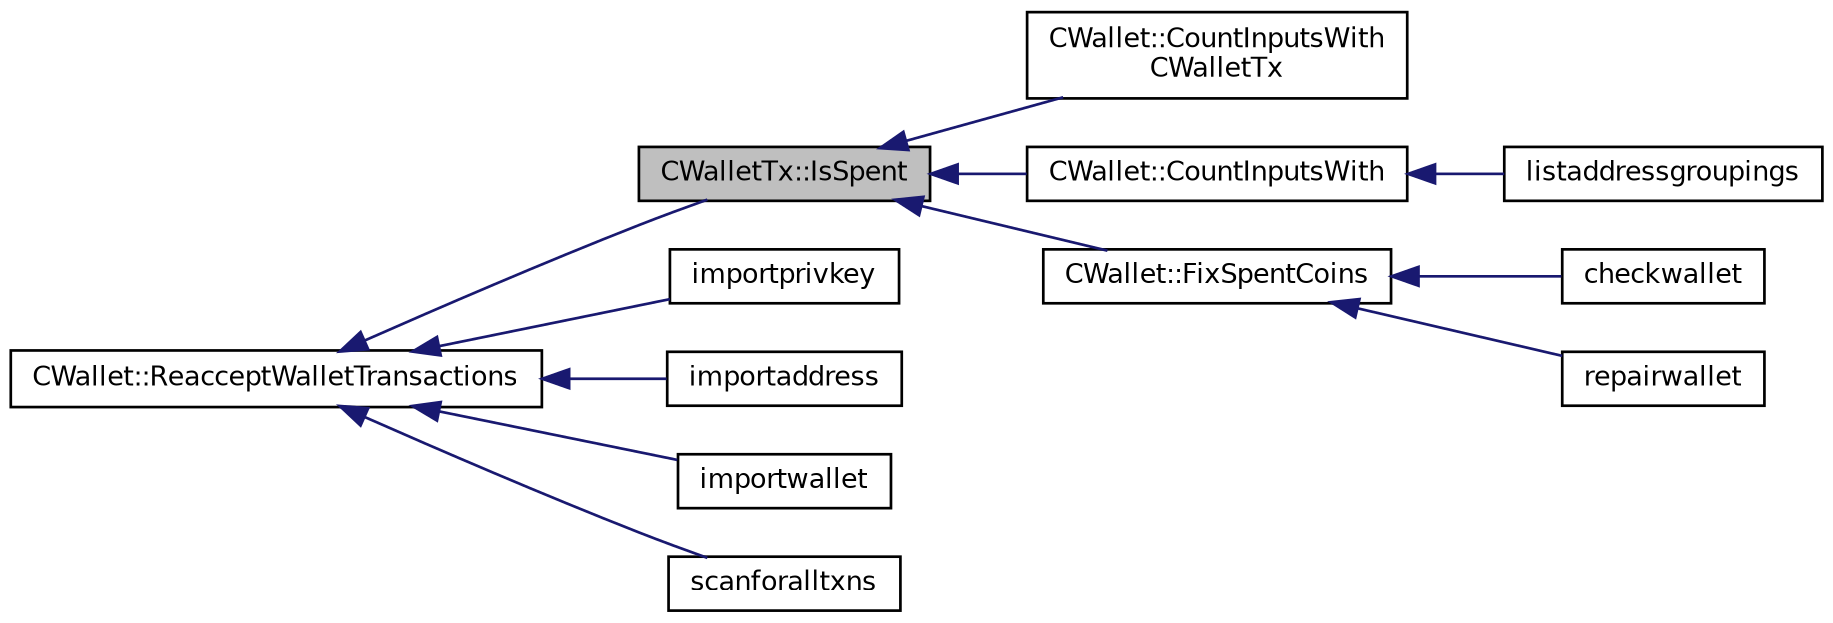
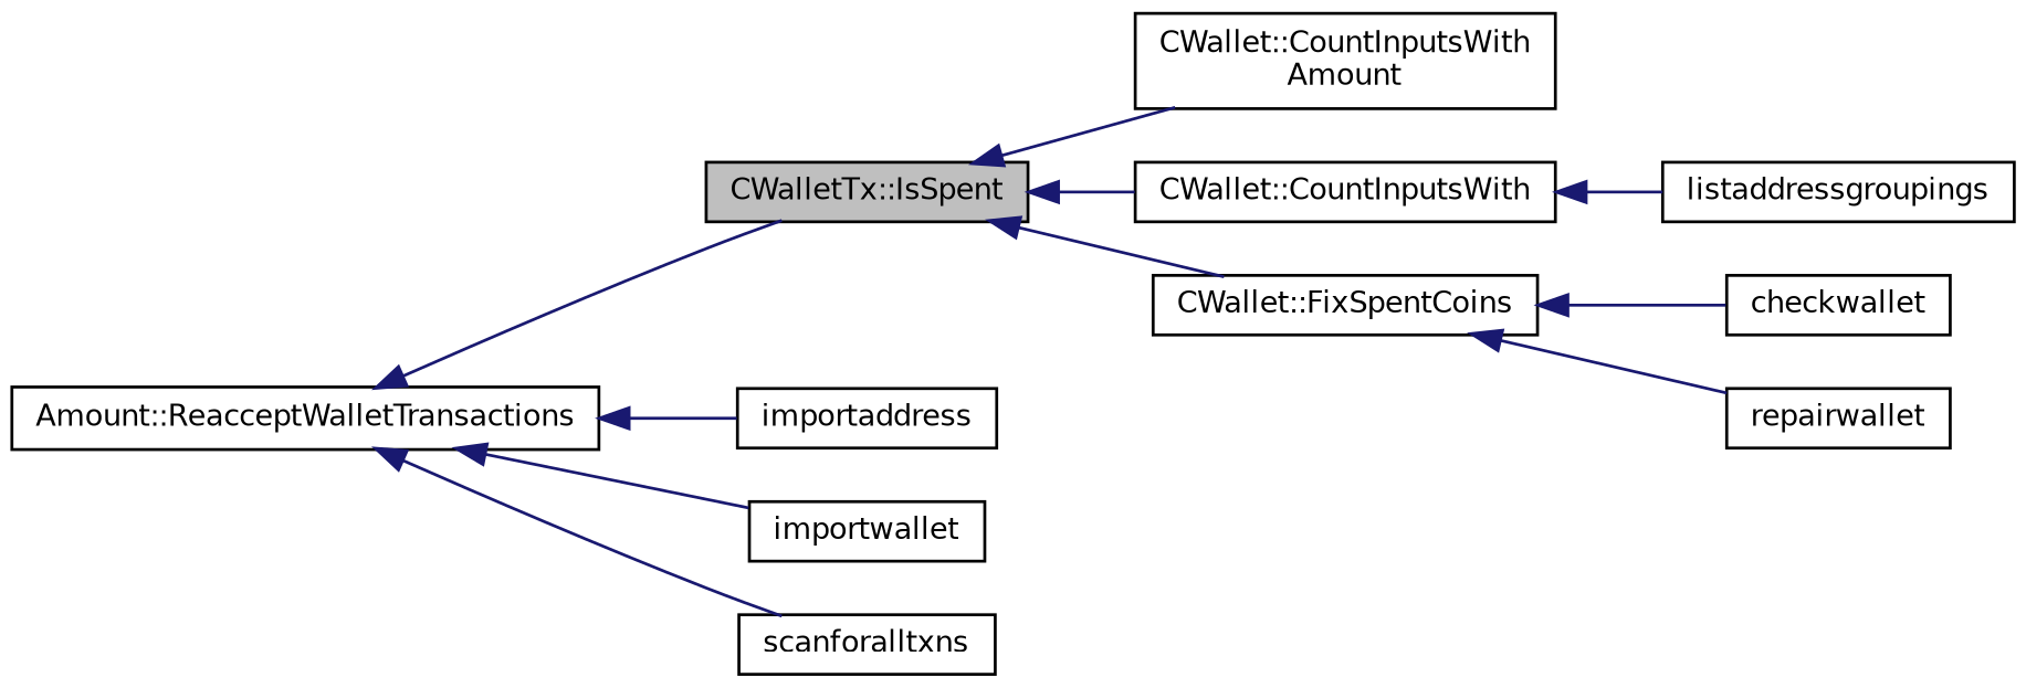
  digraph {
    rankdir=LR
    node [color=black fillcolor=white fontname=Helvetica fontsize=10 shape=record style=filled]
    edge [color=midnightblue dir=back fontname=Helvetica fontsize=10 labelfontname=Helvetica labelfontsize=10 style=solid]
    n1 [fillcolor=grey75 fontcolor=black height=0.2 label="CWalletTx::IsSpent" width=0.4]
-   n2 [height=0.2 label="CWallet::CountInputsWith\lCWalletTx" width=0.4]
+   n2 [height=0.2 label="CWallet::CountInputsWith\lAmount" width=0.4]
    n3 [height=0.2 label="CWallet::CountInputsWith" width=0.4]
    n4 [height=0.2 label="CWallet::FixSpentCoins" width=0.4]
-   n5 [height=0.2 label="CWallet::ReacceptWalletTransactions" width=0.4]
-   n6 [height=0.2 label=importprivkey width=0.4]
+   n5 [height=0.2 label="Amount::ReacceptWalletTransactions" width=0.4]
    n7 [height=0.2 label=importaddress width=0.4]
    n8 [height=0.2 label=importwallet width=0.4]
    n9 [height=0.2 label=scanforalltxns width=0.4]
    n10 [height=0.2 label=listaddressgroupings width=0.4]
    n11 [height=0.2 label=checkwallet width=0.4]
    n12 [height=0.2 label=repairwallet width=0.4]
    n1 -> n2
    n1 -> n3
    n1 -> n4
    n3 -> n10
    n4 -> n11
    n4 -> n12
    n5 -> n1
-   n5 -> n6
    n5 -> n7
    n5 -> n8
    n5 -> n9
  }
